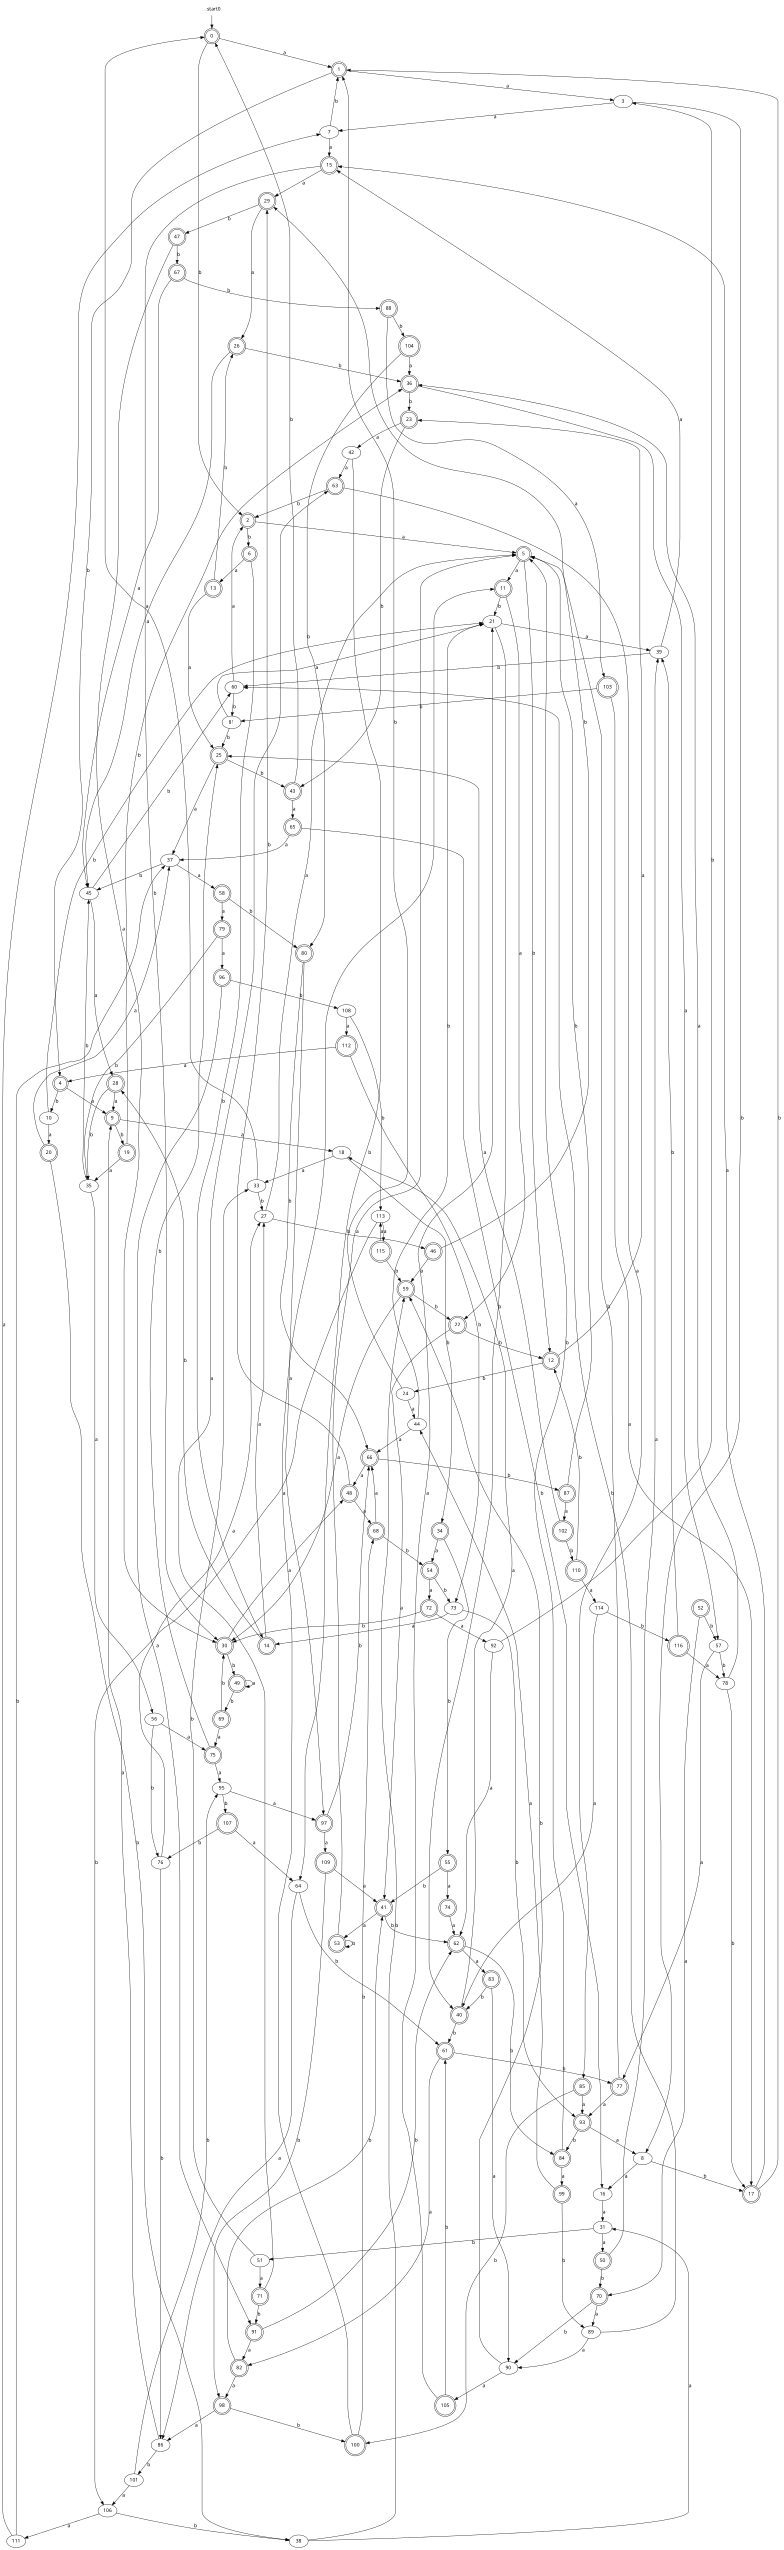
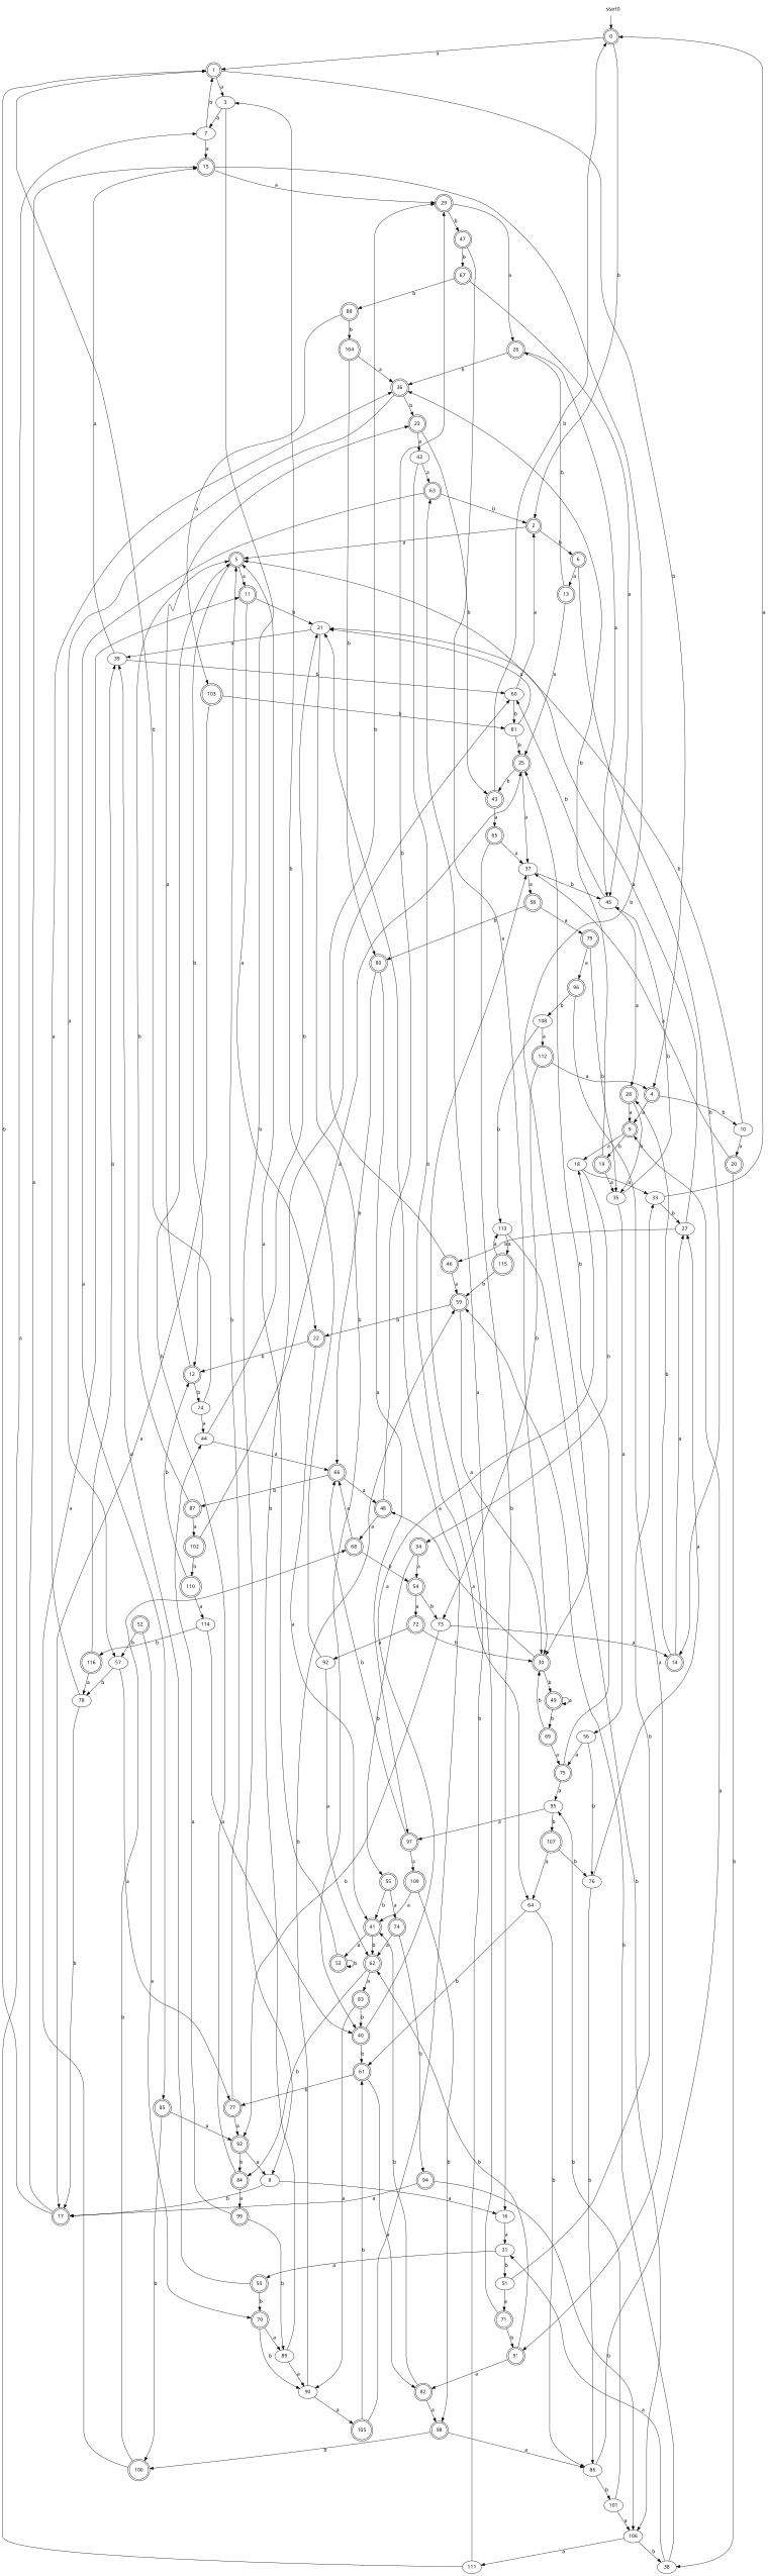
  digraph {
    fontname="Noto Sans"
    node [fontname="Noto Sans" shape=doublecircle]
    edge [fontname="Noto Sans"]
    __start0 [shape=none]
    0
    1
    2
    3 [shape=""]
    4
    5
    6
    7 [shape=""]
    8 [shape=""]
    9
    10 [shape=""]
    11
    12
    13
    14
    15
    16 [shape=""]
    17
    18 [shape=""]
    19
    20
    21 [shape=""]
    22
    23
    24 [shape=""]
    25
    26
    27 [shape=""]
    28
    29
    30
    31 [shape=""]
    33 [shape=""]
    34
    35 [shape=""]
    36
    37 [shape=""]
    38 [shape=""]
    39 [shape=""]
    40
    41
    42 [shape=""]
    43
    44 [shape=""]
    45 [shape=""]
    46
    47
    48
    49
    50
    51 [shape=""]
    54
    55
    56 [shape=""]
    57 [shape=""]
    58
    59
    60 [shape=""]
    61
    53
    62
    63
    64 [shape=""]
    65
    66
    67
    68
    69
    70
    71
    52
    72
    73 [shape=""]
    74
    75
    76 [shape=""]
    77
    78 [shape=""]
    79
    80
    81 [shape=""]
    82
    83
    84
    85
    86 [shape=""]
    87
    88
    89 [shape=""]
    90 [shape=""]
    91
    92 [shape=""]
    93
+   94
    95 [shape=""]
    96
    97
    98
    99
    100
    101 [shape=""]
    102
    103
    104
    105
    106 [shape=""]
    107
    108 [shape=ellipse]
    109
    110
    111 [shape=""]
    112
    113 [shape=""]
    114 [shape=""]
    115
    116
    __start0 -> 0
    0 -> 1 [label=a]
    0 -> 2 [label=b]
    1 -> 3 [label=a]
    1 -> 4 [label=b]
    2 -> 5 [label=a]
    2 -> 6 [label=b]
    3 -> 7 [label=a]
    3 -> 8 [label=b]
    4 -> 9 [label=a]
    4 -> 10 [label=b]
    5 -> 11 [label=a]
    5 -> 12 [label=b]
    6 -> 13 [label=a]
    6 -> 14 [label=b]
    7 -> 1 [label=b]
    7 -> 15 [label=a]
    8 -> 16 [label=a]
    8 -> 17 [label=b]
    9 -> 18 [label=a]
    9 -> 19 [label=b]
    10 -> 20 [label=a]
    10 -> 21 [label=b]
    11 -> 21 [label=b]
    11 -> 22 [label=a]
    12 -> 23 [label=a]
    12 -> 24 [label=b]
    13 -> 25 [label=a]
    13 -> 26 [label=b]
    14 -> 27 [label=a]
    14 -> 28 [label=b]
    15 -> 29 [label=a]
    15 -> 30 [label=b]
    16 -> 31 [label=a]
    17 -> 1 [label=b]
    17 -> 15 [label=a]
    18 -> 33 [label=a]
    18 -> 34 [label=b]
    19 -> 35 [label=a]
    19 -> 36 [label=b]
    20 -> 37 [label=a]
    20 -> 38 [label=b]
    21 -> 39 [label=a]
    21 -> 40 [label=b]
    22 -> 12 [label=b]
    22 -> 41 [label=a]
    23 -> 42 [label=a]
    23 -> 43 [label=b]
    24 -> 1 [label=b]
    24 -> 44 [label=a]
    25 -> 37 [label=a]
    25 -> 43 [label=b]
    26 -> 36 [label=b]
    26 -> 45 [label=a]
    27 -> 5 [label=a]
    27 -> 46 [label=b]
    28 -> 9 [label=a]
    28 -> 35 [label=b]
    29 -> 26 [label=a]
    29 -> 47 [label=b]
    30 -> 48 [label=a]
    30 -> 49 [label=b]
    31 -> 50 [label=a]
    31 -> 51 [label=b]
    33 -> 0 [label=a]
    33 -> 27 [label=b]
    34 -> 54 [label=a]
    34 -> 55 [label=b]
    35 -> 45 [label=b]
    35 -> 56 [label=a]
    36 -> 23 [label=b]
    36 -> 57 [label=a]
    37 -> 45 [label=b]
    37 -> 58 [label=a]
    38 -> 31 [label=a]
    38 -> 59 [label=b]
    39 -> 15 [label=a]
    39 -> 60 [label=b]
    40 -> 18 [label=a]
    40 -> 61 [label=b]
    41 -> 53 [label=a]
    41 -> 62 [label=b]
    42 -> 63 [label=a]
    42 -> 64 [label=b]
    43 -> 0 [label=b]
    43 -> 65 [label=a]
    44 -> 21 [label=b]
    44 -> 66 [label=a]
    45 -> 28 [label=a]
    45 -> 60 [label=b]
    46 -> 29 [label=b]
    46 -> 59 [label=a]
    47 -> 30 [label=a]
    47 -> 67 [label=b]
    48 -> 29 [label=b]
    48 -> 68 [label=a]
    49 -> 49 [label=a]
    49 -> 69 [label=b]
    50 -> 39 [label=a]
    50 -> 70 [label=b]
    51 -> 33 [label=b]
    51 -> 71 [label=a]
    54 -> 72 [label=a]
    54 -> 73 [label=b]
    55 -> 41 [label=b]
    55 -> 74 [label=a]
    56 -> 75 [label=a]
    56 -> 76 [label=b]
    57 -> 77 [label=a]
    57 -> 78 [label=b]
    58 -> 79 [label=a]
    58 -> 80 [label=b]
    59 -> 22 [label=b]
    59 -> 30 [label=a]
    60 -> 2 [label=a]
    60 -> 81 [label=b]
    61 -> 77 [label=b]
    61 -> 82 [label=a]
    53 -> 5 [label=a]
    53 -> 53 [label=b]
    62 -> 83 [label=a]
    62 -> 84 [label=b]
    63 -> 2 [label=b]
    63 -> 85 [label=a]
    64 -> 61 [label=b]
-   64 -> 86 [label=a]
+   64 -> 86 [label=b]
    65 -> 16 [label=b]
    65 -> 37 [label=a]
    66 -> 48 [label=a]
    66 -> 87 [label=b]
    67 -> 45 [label=a]
    67 -> 88 [label=b]
    68 -> 54 [label=b]
    68 -> 66 [label=a]
    69 -> 30 [label=b]
    69 -> 75 [label=a]
    70 -> 89 [label=a]
    70 -> 90 [label=b]
    71 -> 63 [label=a]
    71 -> 91 [label=b]
    52 -> 57 [label=b]
    52 -> 70 [label=a]
    72 -> 30 [label=b]
    72 -> 92 [label=a]
    73 -> 14 [label=a]
    73 -> 93 [label=b]
    74 -> 62 [label=a]
+   74 -> 94 [label=b]
    75 -> 25 [label=b]
    75 -> 95 [label=a]
    76 -> 27 [label=a]
    76 -> 86 [label=b]
    77 -> 5 [label=b]
    77 -> 93 [label=a]
    78 -> 17 [label=b]
    78 -> 36 [label=a]
    79 -> 35 [label=b]
    79 -> 96 [label=a]
    80 -> 66 [label=b]
    80 -> 97 [label=a]
    81 -> 21 [label=a]
    81 -> 25 [label=b]
    82 -> 41 [label=b]
    82 -> 98 [label=a]
    83 -> 40 [label=b]
    83 -> 90 [label=a]
    84 -> 5 [label=b]
    84 -> 99 [label=a]
    85 -> 93 [label=a]
    85 -> 100 [label=b]
    86 -> 9 [label=a]
    86 -> 101 [label=b]
    87 -> 5 [label=b]
    87 -> 102 [label=a]
    88 -> 103 [label=a]
    88 -> 104 [label=b]
    89 -> 60 [label=b]
    89 -> 90 [label=a]
    90 -> 59 [label=b]
    90 -> 105 [label=a]
    91 -> 62 [label=b]
    91 -> 82 [label=a]
    92 -> 3 [label=b]
    92 -> 62 [label=a]
    93 -> 8 [label=a]
    93 -> 84 [label=b]
+   94 -> 17 [label=a]
+   94 -> 106 [label=b]
    95 -> 97 [label=a]
    95 -> 107 [label=b]
    96 -> 91 [label=a]
    96 -> 108 [label=b]
    97 -> 66 [label=b]
    97 -> 109 [label=a]
    98 -> 86 [label=a]
    98 -> 100 [label=b]
    99 -> 44 [label=a]
    99 -> 89 [label=b]
    100 -> 11 [label=a]
    100 -> 68 [label=b]
    101 -> 95 [label=b]
    101 -> 106 [label=a]
    102 -> 25 [label=a]
    102 -> 110 [label=b]
    103 -> 17 [label=a]
    103 -> 81 [label=b]
    104 -> 36 [label=a]
    104 -> 80 [label=b]
    105 -> 21 [label=a]
    105 -> 61 [label=b]
    106 -> 38 [label=b]
    106 -> 111 [label=a]
    107 -> 64 [label=a]
    107 -> 76 [label=b]
    108 -> 112 [label=a]
    108 -> 113 [label=b]
    109 -> 41 [label=a]
    109 -> 98 [label=b]
    110 -> 12 [label=b]
    110 -> 114 [label=a]
    111 -> 7 [label=a]
    111 -> 37 [label=b]
    112 -> 4 [label=a]
    112 -> 73 [label=b]
    113 -> 106 [label=b]
    113 -> 115 [label=a]
    114 -> 40 [label=a]
    114 -> 116 [label=b]
    115 -> 59 [label=b]
    115 -> 113 [label=a]
    116 -> 39 [label=b]
    116 -> 78 [label=a]
  }
